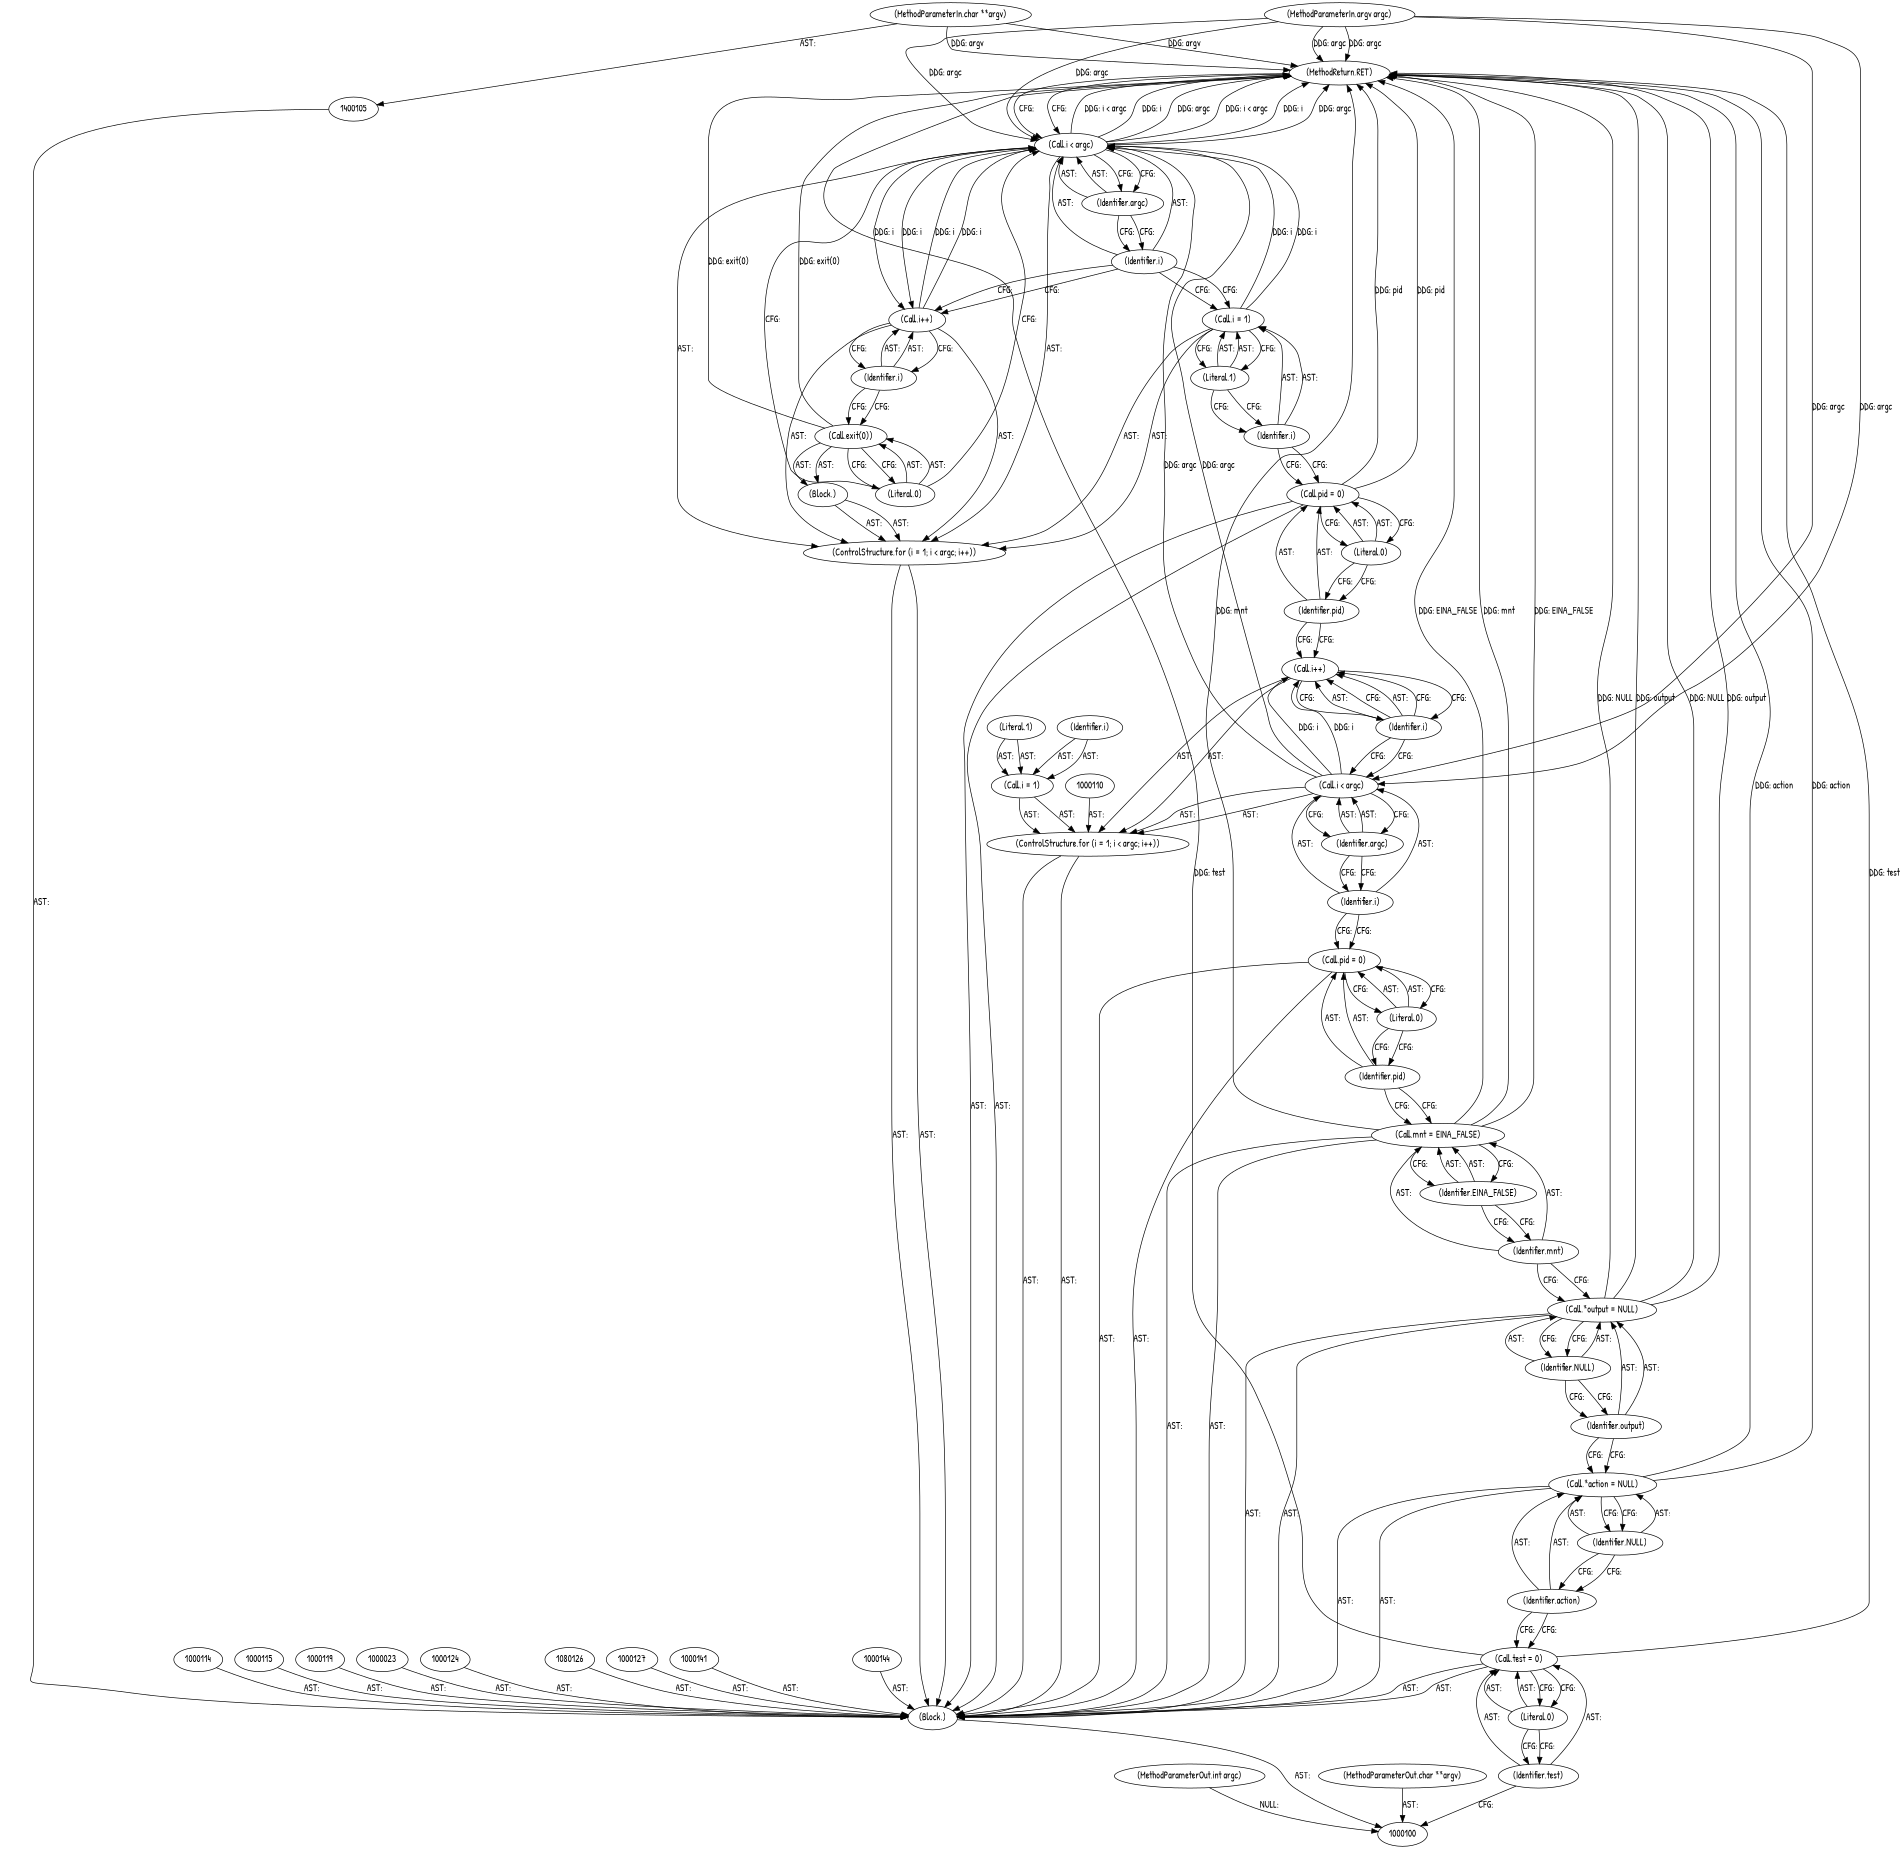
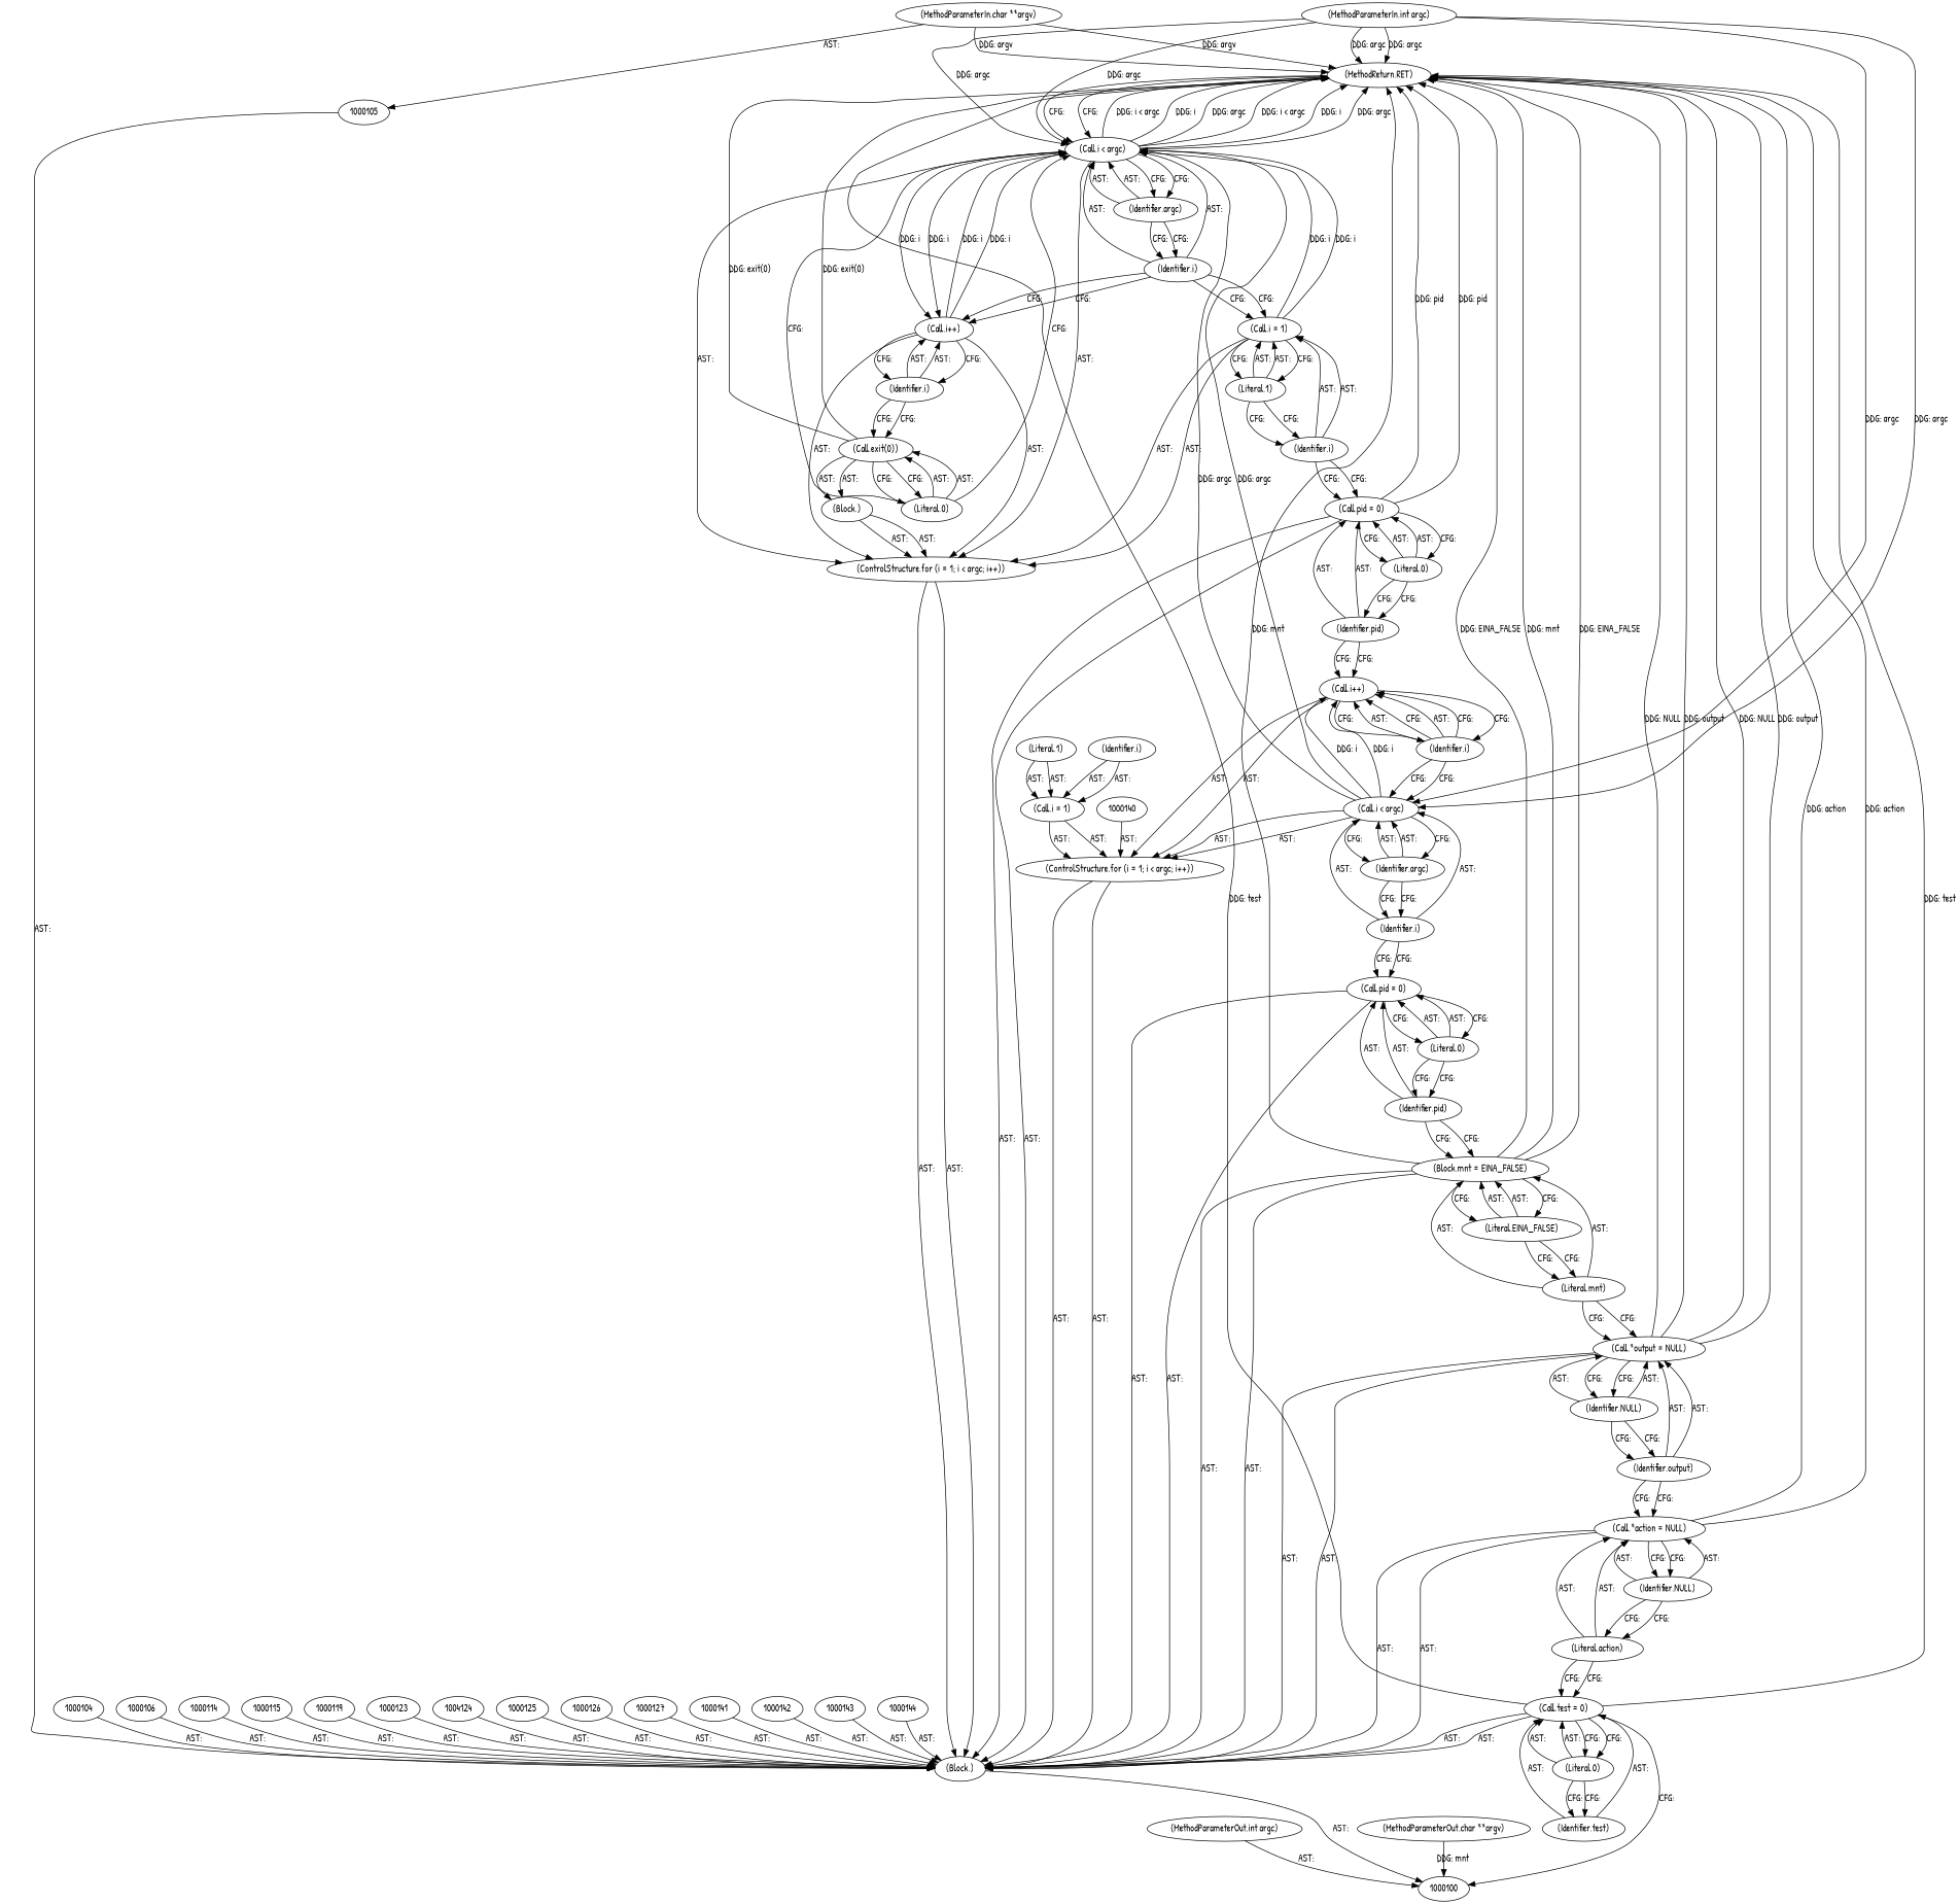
  digraph {
    fontname="Patrick Hand"
    node [fontname="Patrick Hand"]
    edge [fontname="Patrick Hand"]
    n1 [label="(MethodReturn,RET)"]
    n2 [label="(Call,i < argc)"]
    n3 [label="(Identifier,argc)"]
    n4 [label="(Call,i++)"]
    n5 [label="(ControlStructure,for (i = 1; i < argc; i++))"]
-   n6 [label="(MethodParameterIn,argv argc)"]
+   n6 [label="(MethodParameterIn,int argc)"]
    n7 [label="(Call,i < argc)"]
    n8 [label="(Identifier,argc)"]
    n9 [label="(Call,i++)"]
    n10 [label="(ControlStructure,for (i = 1; i < argc; i++))"]
    n11 [label="(MethodParameterOut,int argc)"]
    1000100
    n13 [label="(Literal,0)"]
    n14 [label="(Call,pid = 0)"]
    n15 [label="(Identifier,pid)"]
    n16 [label="(Block,)"]
-   n17 [label="(Call,mnt = EINA_FALSE)"]
-   n18 [label="(Identifier,EINA_FALSE)"]
+   n17 [label="(Block,mnt = EINA_FALSE)"]
+   n18 [label="(Literal,EINA_FALSE)"]
    n19 [label="(Literal,1)"]
    n20 [label="(Call,i = 1)"]
    n21 [label="(Identifier,i)"]
    n22 [label="(Identifier,i)"]
    n23 [label="(Identifier,i)"]
    n24 [label="(Literal,0)"]
    n25 [label="(Call,pid = 0)"]
    n26 [label="(Identifier,pid)"]
    n27 [label="(MethodParameterIn,char **argv)"]
-   1000105 [label=1400105]
+   1000105
    n29 [label="(MethodParameterOut,char **argv)"]
    n30 [label="(Literal,1)"]
    n31 [label="(Call,i = 1)"]
    n32 [label="(Identifier,i)"]
    n33 [label="(Identifier,i)"]
    n34 [label="(Identifier,i)"]
    n35 [label="(Call,exit(0))"]
    n36 [label="(Block,)"]
    n37 [label="(Literal,0)"]
    n38 [label="(Literal,0)"]
    n39 [label="(Call,test = 0)"]
    n40 [label="(Identifier,test)"]
    n41 [label="(Identifier,NULL)"]
    n42 [label="(Call,*action = NULL)"]
-   n43 [label="(Identifier,action)"]
+   n43 [label="(Literal,action)"]
    n44 [label="(Identifier,NULL)"]
    n45 [label="(Call,*output = NULL)"]
    n46 [label="(Identifier,output)"]
-   n47 [label="(Identifier,mnt)"]
-   1000140 [label=1000110]
+   n47 [label="(Literal,mnt)"]
+   1000140
+   1000104
+   1000106
    1000114
    1000115
    1000119
-   1000123 [label=1000023]
-   1000124
-   1000126 [label=1080126]
+   1000123
+   1000124 [label=1004124]
+   1000125
+   1000126
    1000127
    1000141
+   1000142
+   1000143
    1000144
    n1 -> n2 [label="CFG: "]
    n1 -> n2 [label="CFG: "]
    n2 -> n1 [label="DDG: i < argc"]
    n2 -> n1 [label="DDG: i"]
    n2 -> n1 [label="DDG: argc"]
    n2 -> n1 [label="DDG: i < argc"]
    n2 -> n1 [label="DDG: i"]
    n2 -> n1 [label="DDG: argc"]
    n2 -> n3 [label="CFG: "]
    n2 -> n3 [label="CFG: "]
    n2 -> n4 [label="DDG: i"]
    n2 -> n4 [label="DDG: i"]
    n2 -> n5 [label="AST: "]
    n2 -> n5 [label="AST: "]
    n3 -> n2 [label="AST: "]
    n3 -> n2 [label="AST: "]
    n3 -> n33 [label="CFG: "]
    n3 -> n33 [label="CFG: "]
    n4 -> n2 [label="DDG: i"]
    n4 -> n2 [label="DDG: i"]
    n4 -> n5 [label="AST: "]
    n4 -> n5 [label="AST: "]
    n4 -> n34 [label="CFG: "]
    n4 -> n34 [label="CFG: "]
    n5 -> n16 [label="AST: "]
    n5 -> n16 [label="AST: "]
    n6 -> n1 [label="DDG: argc"]
    n6 -> n1 [label="DDG: argc"]
    n6 -> n2 [label="DDG: argc"]
    n6 -> n2 [label="DDG: argc"]
    n6 -> n7 [label="DDG: argc"]
    n6 -> n7 [label="DDG: argc"]
    n7 -> n2 [label="DDG: argc"]
    n7 -> n2 [label="DDG: argc"]
    n7 -> n8 [label="CFG: "]
    n7 -> n8 [label="CFG: "]
    n7 -> n9 [label="DDG: i"]
    n7 -> n9 [label="DDG: i"]
    n7 -> n10 [label="AST: "]
    n7 -> n10 [label="AST: "]
    n8 -> n7 [label="AST: "]
    n8 -> n7 [label="AST: "]
    n8 -> n21 [label="CFG: "]
    n8 -> n21 [label="CFG: "]
    n9 -> n10 [label="AST: "]
    n9 -> n10 [label="AST: "]
    n9 -> n22 [label="CFG: "]
    n9 -> n22 [label="CFG: "]
    n10 -> n16 [label="AST: "]
    n10 -> n16 [label="AST: "]
-   n11 -> 1000100 [label="NULL: "]
+   n11 -> 1000100 [label="AST: "]
    n13 -> n14 [label="AST: "]
    n13 -> n14 [label="AST: "]
    n13 -> n15 [label="CFG: "]
    n13 -> n15 [label="CFG: "]
    n14 -> n13 [label="CFG: "]
    n14 -> n13 [label="CFG: "]
    n14 -> n16 [label="AST: "]
    n14 -> n16 [label="AST: "]
    n15 -> n14 [label="AST: "]
    n15 -> n14 [label="AST: "]
    n15 -> n17 [label="CFG: "]
    n15 -> n17 [label="CFG: "]
    n16 -> 1000100 [label="AST: "]
    n17 -> n1 [label="DDG: mnt"]
    n17 -> n1 [label="DDG: EINA_FALSE"]
    n17 -> n1 [label="DDG: mnt"]
    n17 -> n1 [label="DDG: EINA_FALSE"]
    n17 -> n16 [label="AST: "]
    n17 -> n16 [label="AST: "]
    n17 -> n18 [label="CFG: "]
    n17 -> n18 [label="CFG: "]
    n18 -> n17 [label="AST: "]
    n18 -> n17 [label="AST: "]
    n18 -> n47 [label="CFG: "]
    n18 -> n47 [label="CFG: "]
    n19 -> n20 [label="AST: "]
    n19 -> n20 [label="AST: "]
    n20 -> n10 [label="AST: "]
    n20 -> n10 [label="AST: "]
    n21 -> n7 [label="AST: "]
    n21 -> n7 [label="AST: "]
    n21 -> n14 [label="CFG: "]
    n21 -> n14 [label="CFG: "]
    n22 -> n7 [label="CFG: "]
    n22 -> n7 [label="CFG: "]
    n22 -> n9 [label="AST: "]
    n22 -> n9 [label="CFG: "]
    n22 -> n9 [label="AST: "]
    n22 -> n9 [label="CFG: "]
    n23 -> n20 [label="AST: "]
    n23 -> n20 [label="AST: "]
    n24 -> n25 [label="AST: "]
    n24 -> n25 [label="AST: "]
    n24 -> n26 [label="CFG: "]
    n24 -> n26 [label="CFG: "]
    n25 -> n1 [label="DDG: pid"]
    n25 -> n1 [label="DDG: pid"]
    n25 -> n16 [label="AST: "]
    n25 -> n16 [label="AST: "]
    n25 -> n24 [label="CFG: "]
    n25 -> n24 [label="CFG: "]
    n26 -> n9 [label="CFG: "]
    n26 -> n9 [label="CFG: "]
    n26 -> n25 [label="AST: "]
    n26 -> n25 [label="AST: "]
    n27 -> n1 [label="DDG: argv"]
    n27 -> n1 [label="DDG: argv"]
    n27 -> 1000105 [label="AST: "]
    1000105 -> n16 [label="AST: "]
-   n29 -> 1000100 [label="AST: "]
+   n29 -> 1000100 [label="DDG: mnt"]
    n30 -> n31 [label="AST: "]
    n30 -> n31 [label="AST: "]
    n30 -> n32 [label="CFG: "]
    n30 -> n32 [label="CFG: "]
    n31 -> n2 [label="DDG: i"]
    n31 -> n2 [label="DDG: i"]
    n31 -> n5 [label="AST: "]
    n31 -> n5 [label="AST: "]
    n31 -> n30 [label="CFG: "]
    n31 -> n30 [label="CFG: "]
    n32 -> n25 [label="CFG: "]
    n32 -> n25 [label="CFG: "]
    n32 -> n31 [label="AST: "]
    n32 -> n31 [label="AST: "]
    n33 -> n2 [label="AST: "]
    n33 -> n2 [label="AST: "]
    n33 -> n4 [label="CFG: "]
    n33 -> n4 [label="CFG: "]
    n33 -> n31 [label="CFG: "]
    n33 -> n31 [label="CFG: "]
    n34 -> n4 [label="AST: "]
    n34 -> n4 [label="AST: "]
    n34 -> n35 [label="CFG: "]
    n34 -> n35 [label="CFG: "]
    n35 -> n1 [label="DDG: exit(0)"]
    n35 -> n1 [label="DDG: exit(0)"]
    n35 -> n36 [label="AST: "]
    n35 -> n36 [label="AST: "]
    n35 -> n37 [label="CFG: "]
    n35 -> n37 [label="CFG: "]
    n36 -> n5 [label="AST: "]
    n36 -> n5 [label="AST: "]
    n37 -> n2 [label="CFG: "]
    n37 -> n2 [label="CFG: "]
    n37 -> n35 [label="AST: "]
    n37 -> n35 [label="AST: "]
    n38 -> n39 [label="AST: "]
    n38 -> n39 [label="AST: "]
    n38 -> n40 [label="CFG: "]
    n38 -> n40 [label="CFG: "]
    n39 -> n1 [label="DDG: test"]
    n39 -> n1 [label="DDG: test"]
    n39 -> n16 [label="AST: "]
    n39 -> n16 [label="AST: "]
    n39 -> n38 [label="CFG: "]
    n39 -> n38 [label="CFG: "]
-   n40 -> 1000100 [label="CFG: "]
+   n39 -> 1000100 [label="CFG: "]
    n40 -> n39 [label="AST: "]
    n40 -> n39 [label="AST: "]
    n41 -> n42 [label="AST: "]
    n41 -> n42 [label="AST: "]
    n41 -> n43 [label="CFG: "]
    n41 -> n43 [label="CFG: "]
    n42 -> n1 [label="DDG: action"]
    n42 -> n1 [label="DDG: action"]
    n42 -> n16 [label="AST: "]
    n42 -> n16 [label="AST: "]
    n42 -> n41 [label="CFG: "]
    n42 -> n41 [label="CFG: "]
    n43 -> n39 [label="CFG: "]
    n43 -> n39 [label="CFG: "]
    n43 -> n42 [label="AST: "]
    n43 -> n42 [label="AST: "]
    n44 -> n45 [label="AST: "]
    n44 -> n45 [label="AST: "]
    n44 -> n46 [label="CFG: "]
    n44 -> n46 [label="CFG: "]
    n45 -> n1 [label="DDG: output"]
    n45 -> n1 [label="DDG: NULL"]
    n45 -> n1 [label="DDG: output"]
    n45 -> n1 [label="DDG: NULL"]
    n45 -> n16 [label="AST: "]
    n45 -> n16 [label="AST: "]
    n45 -> n44 [label="CFG: "]
    n45 -> n44 [label="CFG: "]
    n46 -> n42 [label="CFG: "]
    n46 -> n42 [label="CFG: "]
    n46 -> n45 [label="AST: "]
    n46 -> n45 [label="AST: "]
    n47 -> n17 [label="AST: "]
    n47 -> n17 [label="AST: "]
    n47 -> n45 [label="CFG: "]
    n47 -> n45 [label="CFG: "]
    1000140 -> n10 [label="AST: "]
+   1000104 -> n16 [label="AST: "]
+   1000106 -> n16 [label="AST: "]
    1000114 -> n16 [label="AST: "]
    1000115 -> n16 [label="AST: "]
    1000119 -> n16 [label="AST: "]
    1000123 -> n16 [label="AST: "]
    1000124 -> n16 [label="AST: "]
+   1000125 -> n16 [label="AST: "]
    1000126 -> n16 [label="AST: "]
    1000127 -> n16 [label="AST: "]
    1000141 -> n16 [label="AST: "]
+   1000142 -> n16 [label="AST: "]
+   1000143 -> n16 [label="AST: "]
    1000144 -> n16 [label="AST: "]
  }
